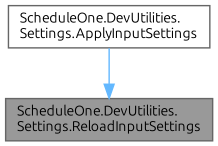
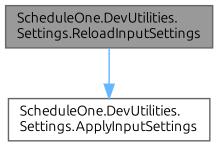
  digraph {
    rankdir=TB
    fontname=Ubuntu
    node [fontname=Ubuntu fontsize=10 shape=box style=filled]
    n1 [color=gray40 fillcolor=grey60 fontcolor=black height=0.2 label="ScheduleOne.DevUtilities.\lSettings.ReloadInputSettings" width=0.4]
    n2 [color=grey40 fillcolor=white height=0.2 label="ScheduleOne.DevUtilities.\lSettings.ApplyInputSettings" width=0.4]
-   n2 -> n1 [color=steelblue1 fontname=Ubuntu fontsize=10 labelfontname=Helvetica labelfontsize=10 style=solid]
+   n1 -> n2 [color=steelblue1 fontname=Ubuntu fontsize=10 labelfontname=Helvetica labelfontsize=10 style=solid]
  }
